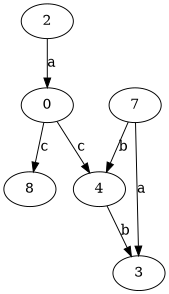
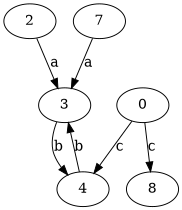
  strict digraph {
    2
    3
    4
    0
    8
    n6 [label=7]
-   2 -> 0 [label=a]
-   n6 -> 4 [label=b]
+   2 -> 3 [label=a]
+   3 -> 4 [label=b]
    4 -> 3 [label=b]
    0 -> 4 [label=c]
    0 -> 8 [label=c]
    n6 -> 3 [label=a]
  }
